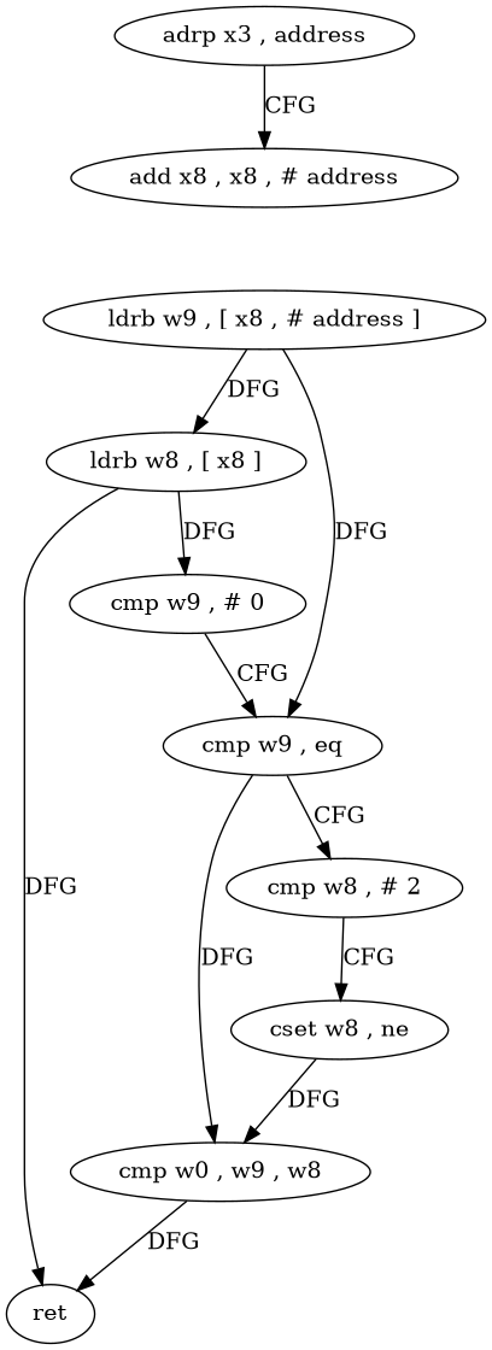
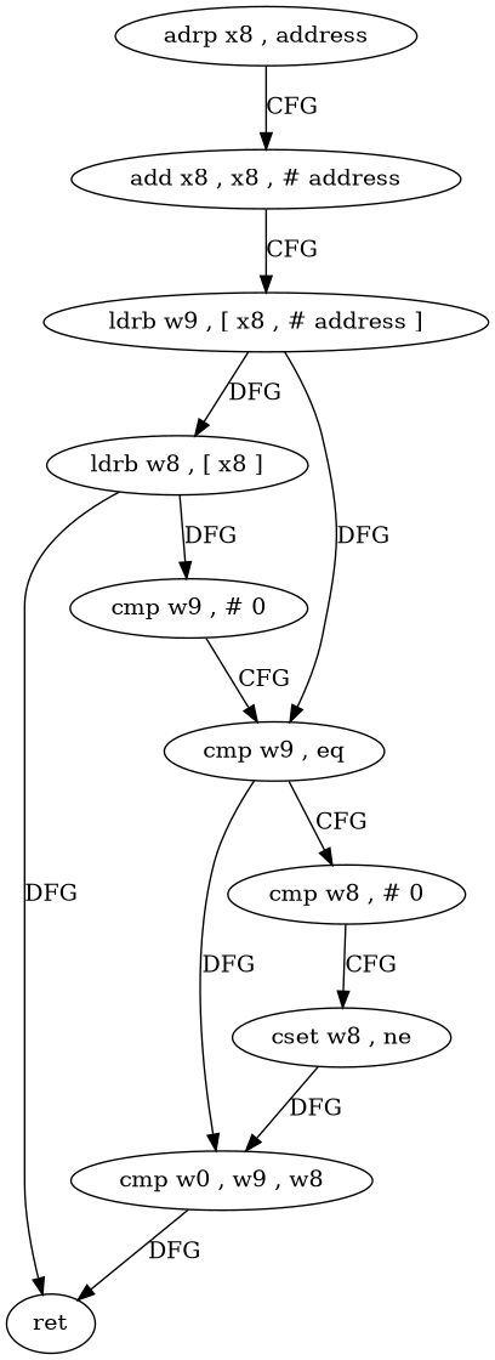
  digraph {
-   n1 [label="adrp x3 , address"]
+   n1 [label="adrp x8 , address"]
    n2 [label="add x8 , x8 , # address"]
    n3 [label="ldrb w9 , [ x8 , # address ]"]
    n4 [label="ldrb w8 , [ x8 ]"]
    n5 [label="cmp w9 , eq"]
    n6 [label="cmp w9 , # 0"]
    n7 [label=ret]
-   n8 [label="cmp w8 , # 2"]
+   n8 [label="cmp w8 , # 0"]
    n9 [label="cmp w0 , w9 , w8"]
    n10 [label="cset w8 , ne"]
    n1 -> n2 [label=CFG]
+   n2 -> n3 [label=CFG]
    n3 -> n4 [label=DFG]
    n3 -> n5 [label=DFG]
    n4 -> n6 [label=DFG]
    n4 -> n7 [label=DFG]
    n5 -> n8 [label=CFG]
    n5 -> n9 [label=DFG]
    n6 -> n5 [label=CFG]
    n8 -> n10 [label=CFG]
    n9 -> n7 [label=DFG]
    n10 -> n9 [label=DFG]
  }
